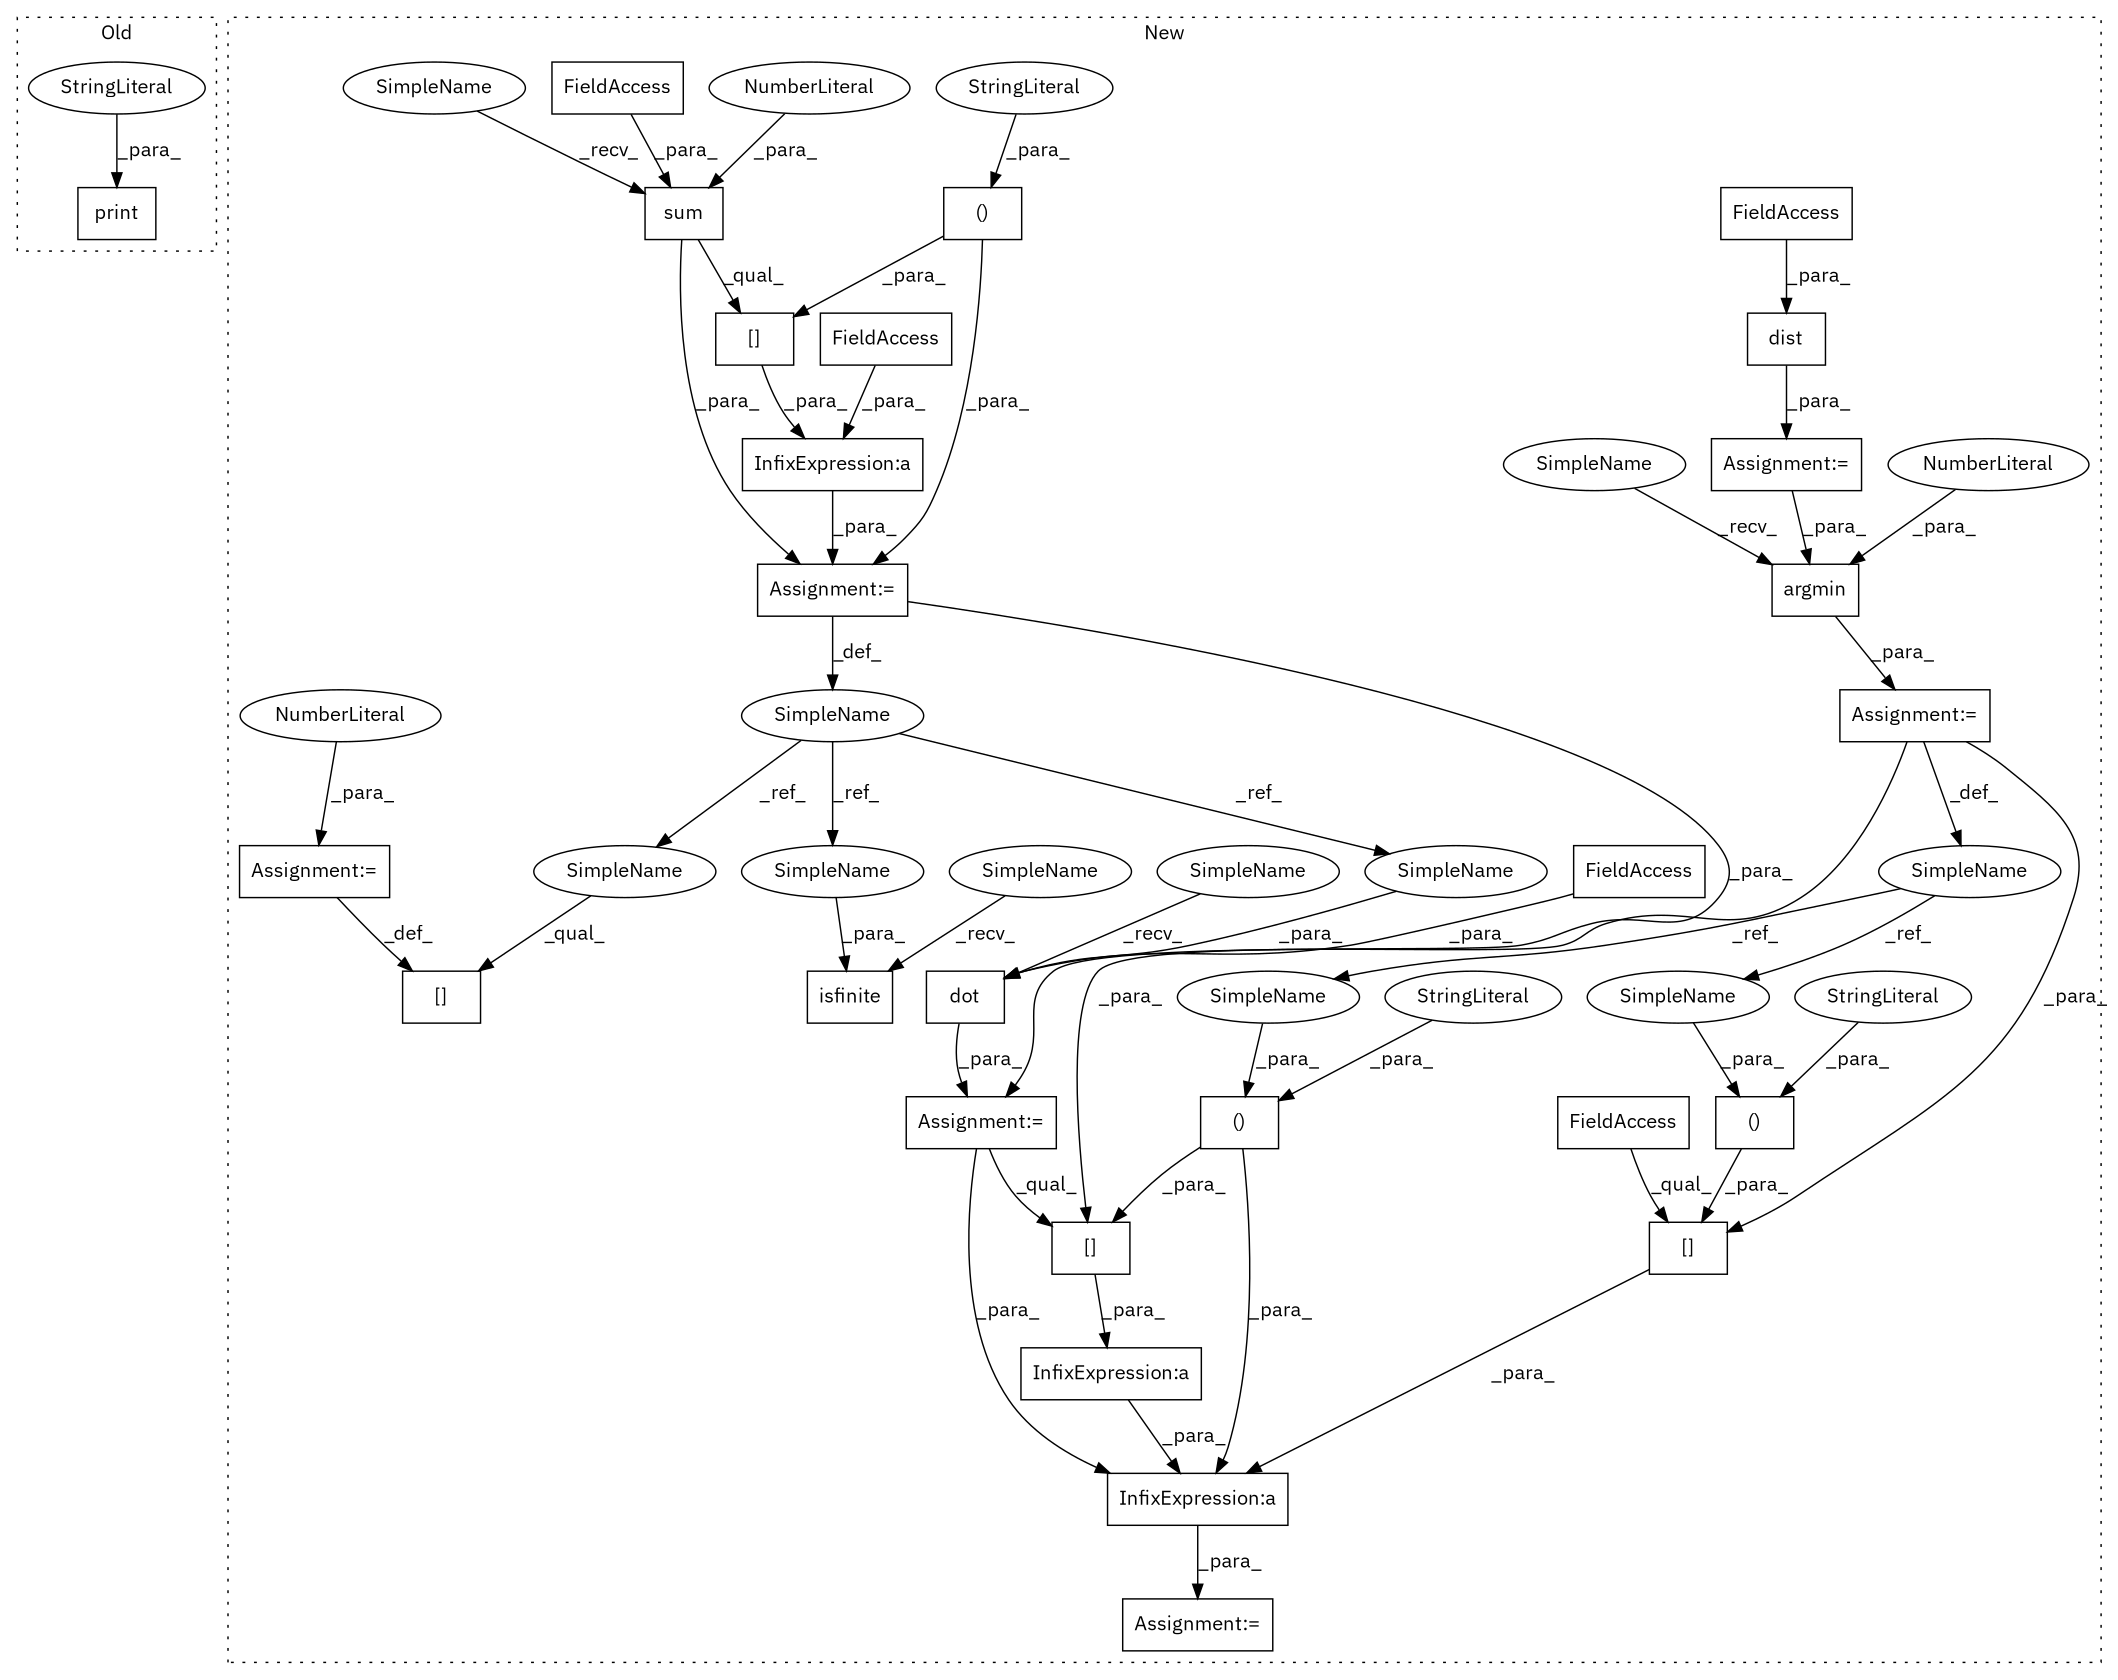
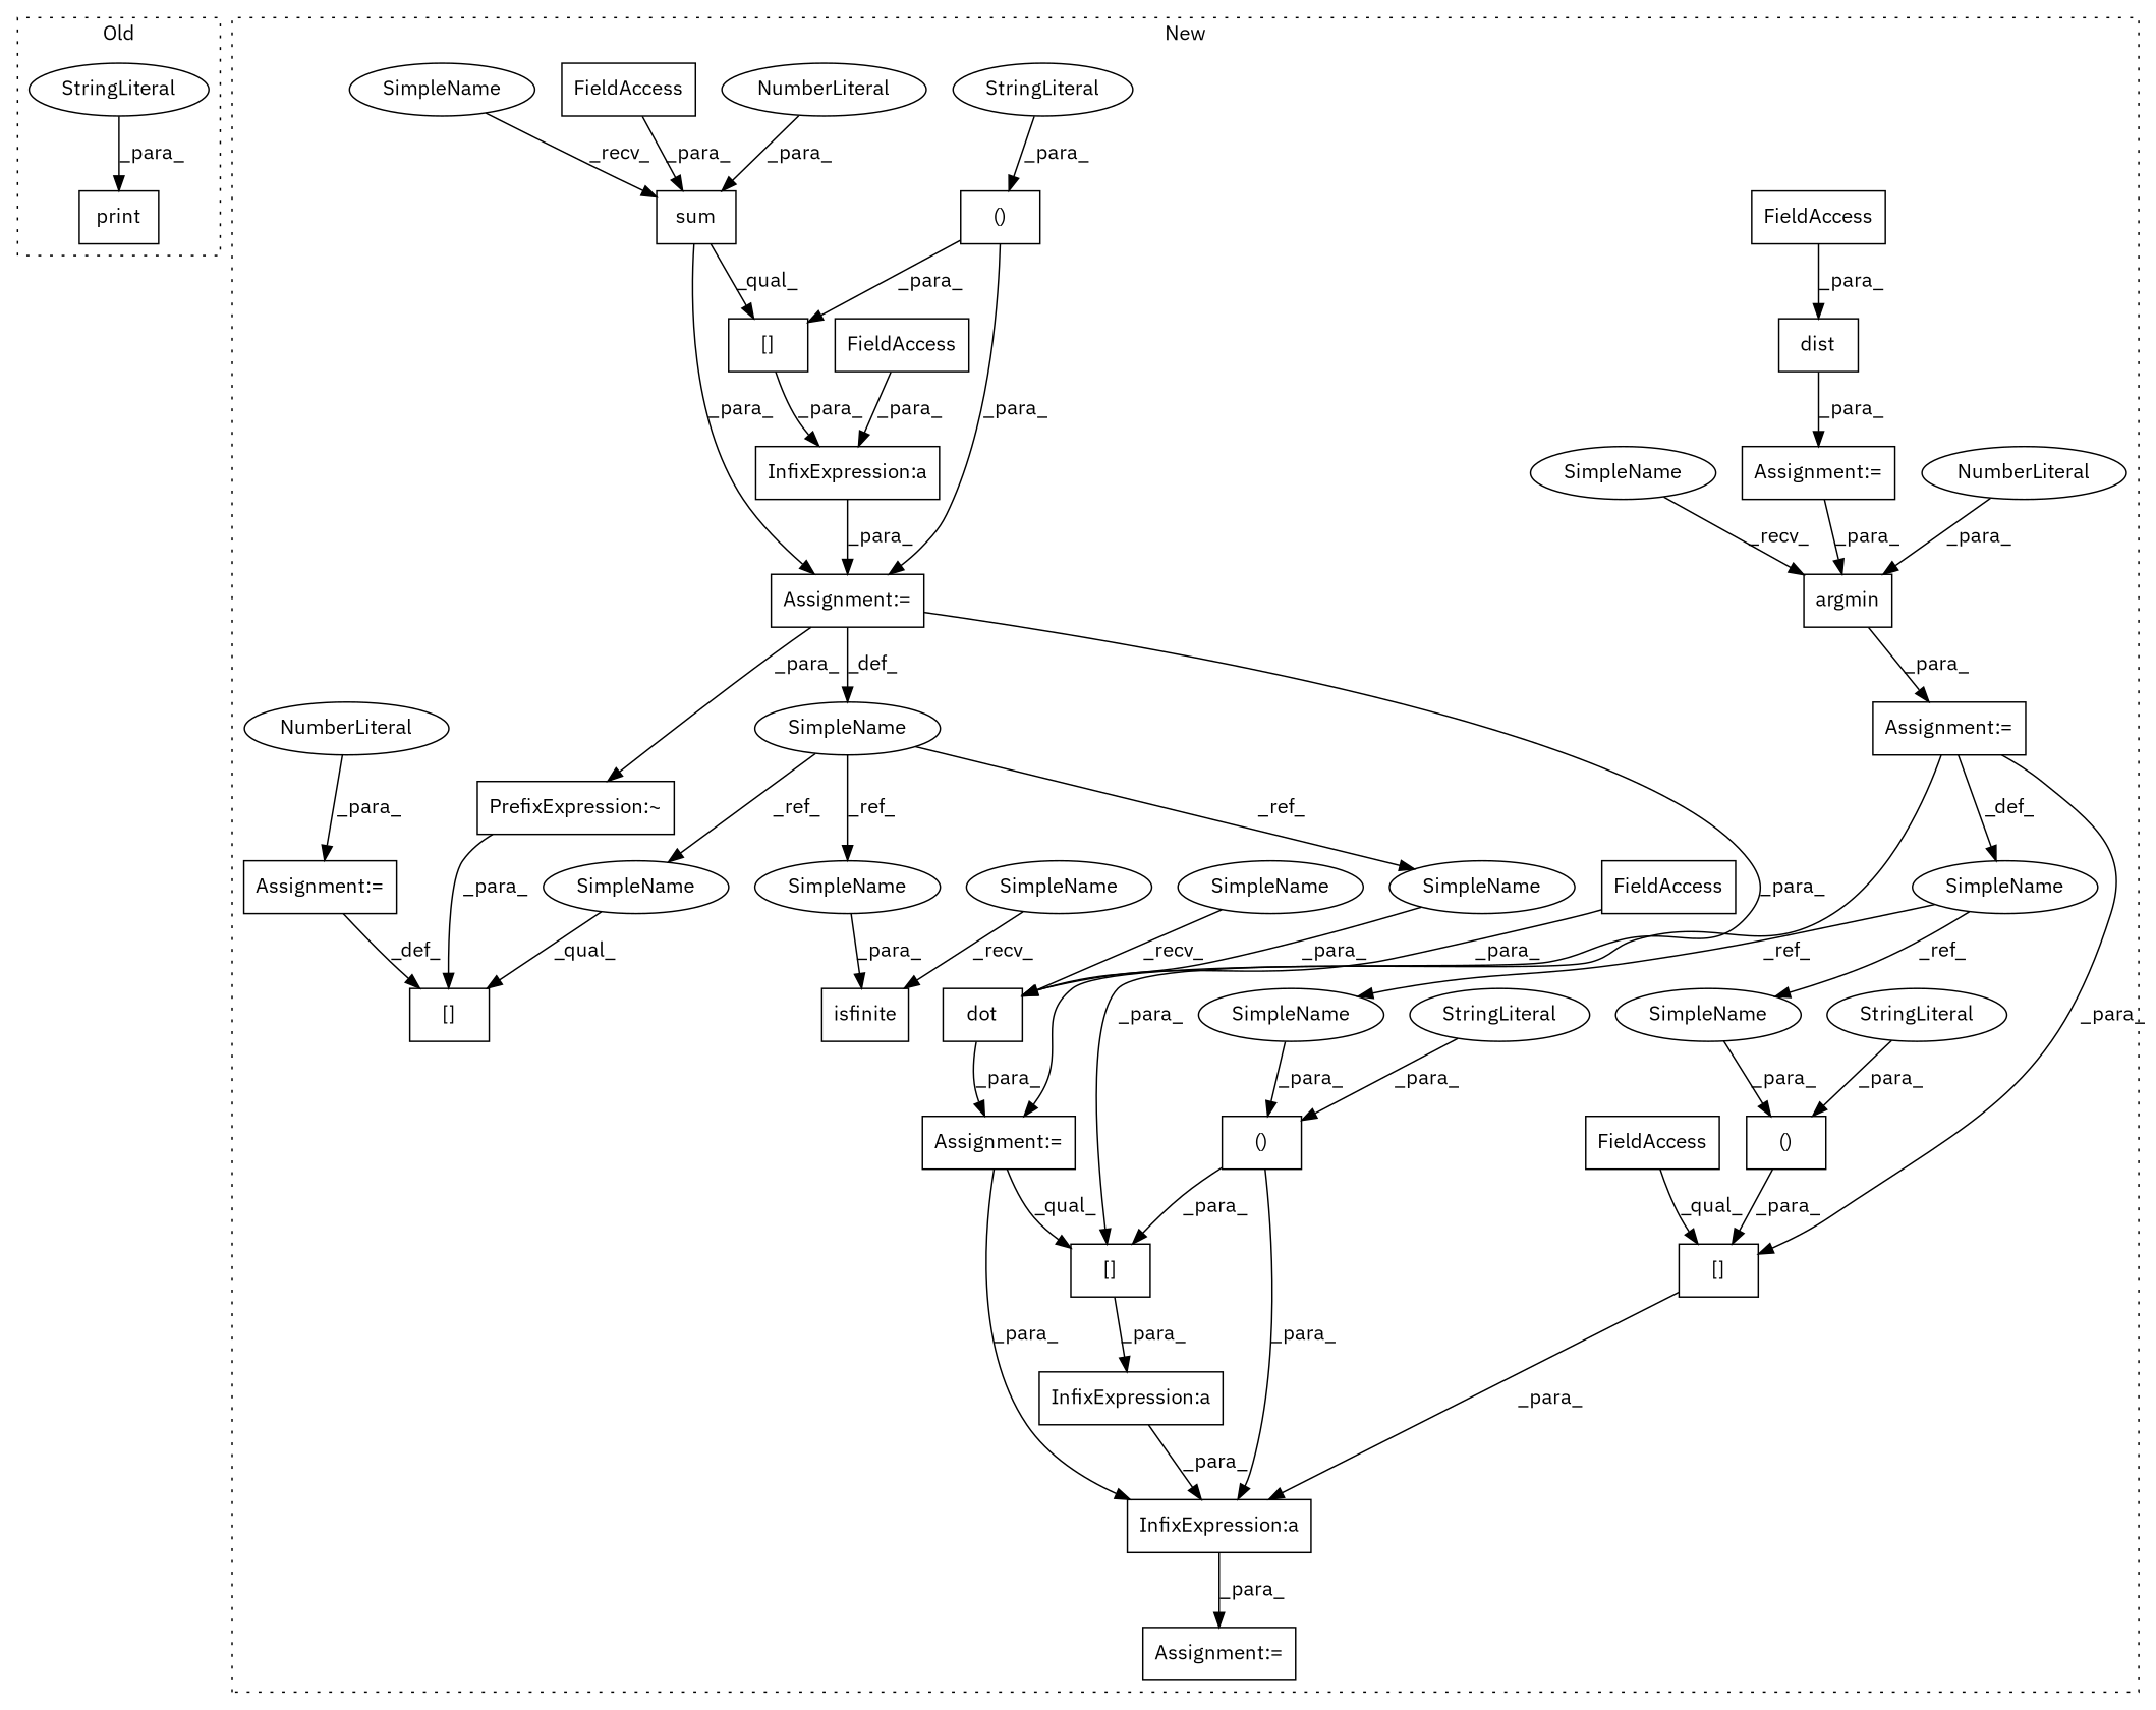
  digraph {
    fontname="IBM Plex Sans"
    node [a=42 fontname="IBM Plex Sans" l=1 s=20769 shape=box]
    edge [fontname="IBM Plex Sans"]
    n1 [a=32 l="6,1" label=print s="20457,20492"]
    n2 [a=45 l=29 label=StringLiteral s=20463 shape=ellipse]
    n3 [a=32 l="5,1" label=dist s="20438,20453"]
    n4 [a=7 label="Assignment:=" s=20690]
    n5 [a=27 l=3 label="InfixExpression:a" s=20514]
    n6 [a=7 label="Assignment:=" s=20437]
    n7 [a=7 label="Assignment:=" s=20498]
    n8 [a=106 l=32 label="()"]
    n9 [a=27 l=3 label="InfixExpression:a" s=20745]
    n10 [a=106 l=32 label="()" s=20711]
    n11 [a=27 l=3 label="InfixExpression:a" s=20751]
    n12 [a=106 l=33 label="()" s=20552]
    n13 [a=32 l="7,1" label=argmin s="20472,20483"]
    n14 [a=34 label=NumberLiteral s=20482 shape=ellipse]
    n15 [a=2 l="35,2" label="[]" s="20517,20585"]
    n16 [a=32 l="4,1" label=dot s="20654,20672"]
    n17 [a=2 l="7,1" label="[]" s="20596,20626"]
    n18 [a=22 l=14 label=FieldAccess s=20500]
    n19 [a=2 l="15,2" label="[]" s="20754,20801"]
    n20 [a=22 l=7 label=FieldAccess s=20754]
    n21 [a=2 l="18,2" label="[]" s="20693,20743"]
    n22 [a=22 l=7 label=FieldAccess s=20665]
    n23 [a=22 l=7 label=FieldAccess s=20446]
    n24 [a=32 l="9,1" label=isfinite s="20610,20625"]
    n25 [l=3 label=SimpleName s=20462 shape=ellipse]
    n26 [l=6 label=SimpleName s=20492 shape=ellipse]
    n27 [a=32 l="4,1" label=sum s="20523,20543"]
    n28 [a=34 label=NumberLiteral s=20542 shape=ellipse]
    n29 [a=22 l=14 label=FieldAccess s=20527]
    n30 [a=45 l=16 label=StringLiteral s=20569 shape=ellipse]
    n31 [a=7 label="Assignment:=" s=20647]
    n32 [a=45 l=16 label=StringLiteral s=20711 shape=ellipse]
    n33 [a=45 l=16 label=StringLiteral shape=ellipse]
    n34 [a=7 label="Assignment:=" s=20627]
    n35 [a=34 label=NumberLiteral s=20628 shape=ellipse]
    n36 [a=7 label="Assignment:=" s=20465]
+   n37 [a=38 label="PrefixExpression:~" s=20603]
    n38 [l=5 label=SimpleName s=20466 shape=ellipse]
    n39 [l=5 label=SimpleName s=20604 shape=ellipse]
    n40 [l=5 label=SimpleName s=20648 shape=ellipse]
    n41 [l=5 label=SimpleName s=20517 shape=ellipse]
    n42 [l=3 label=SimpleName s=20740 shape=ellipse]
    n43 [l=3 label=SimpleName s=20798 shape=ellipse]
    n44 [l=6 label=SimpleName s=20596 shape=ellipse]
    n45 [l=6 label=SimpleName s=20619 shape=ellipse]
    n46 [l=6 label=SimpleName s=20658 shape=ellipse]
    subgraph cluster_1 {
      label=Old
      style=dotted
      n1
      n2
    }
    subgraph cluster_2 {
      label=New
      style=dotted
      n3
      n4
      n5
      n6
      n7
      n8
      n9
      n10
      n11
      n12
      n13
      n14
      n15
      n16
      n17
      n18
      n19
      n20
      n21
      n22
      n23
      n24
      n25
      n26
      n27
      n28
      n29
      n30
      n31
      n32
      n33
      n34
      n35
      n36
+     n37
      n38
      n39
      n40
      n41
      n42
      n43
      n44
      n45
      n46
    }
    n2 -> n1 [label=_para_]
    n3 -> n6 [label=_para_]
    n5 -> n7 [label=_para_]
    n6 -> n13 [label=_para_]
    n7 -> n26 [label=_def_]
    n7 -> n31 [label=_para_]
+   n7 -> n37 [label=_para_]
    n8 -> n19 [label=_para_]
    n9 -> n11 [label=_para_]
    n10 -> n11 [label=_para_]
    n10 -> n21 [label=_para_]
    n11 -> n4 [label=_para_]
    n12 -> n7 [label=_para_]
    n12 -> n15 [label=_para_]
    n13 -> n36 [label=_para_]
    n14 -> n13 [label=_para_]
    n15 -> n5 [label=_para_]
    n16 -> n31 [label=_para_]
    n18 -> n5 [label=_para_]
    n19 -> n11 [label=_para_]
    n20 -> n19 [label=_qual_]
    n21 -> n9 [label=_para_]
    n22 -> n16 [label=_para_]
    n23 -> n3 [label=_para_]
    n25 -> n42 [label=_ref_]
    n25 -> n43 [label=_ref_]
    n26 -> n44 [label=_ref_]
    n26 -> n45 [label=_ref_]
    n26 -> n46 [label=_ref_]
    n27 -> n7 [label=_para_]
    n27 -> n15 [label=_qual_]
    n28 -> n27 [label=_para_]
    n29 -> n27 [label=_para_]
    n30 -> n12 [label=_para_]
    n31 -> n11 [label=_para_]
    n31 -> n21 [label=_qual_]
    n32 -> n10 [label=_para_]
    n33 -> n8 [label=_para_]
    n34 -> n17 [label=_def_]
    n35 -> n34 [label=_para_]
    n36 -> n19 [label=_para_]
    n36 -> n21 [label=_para_]
    n36 -> n25 [label=_def_]
+   n37 -> n17 [label=_para_]
    n38 -> n13 [label=_recv_]
    n39 -> n24 [label=_recv_]
    n40 -> n16 [label=_recv_]
    n41 -> n27 [label=_recv_]
    n42 -> n10 [label=_para_]
    n43 -> n8 [label=_para_]
    n44 -> n17 [label=_qual_]
    n45 -> n24 [label=_para_]
    n46 -> n16 [label=_para_]
  }
